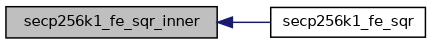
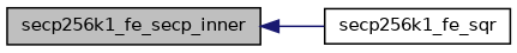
  digraph {
    rankdir=LR
    node [color=black fontname=Helvetica fontsize=10 shape=record style=filled]
-   n1 [fillcolor=grey75 fontcolor=black height=0.2 label=secp256k1_fe_sqr_inner width=0.4]
+   n1 [fillcolor=grey75 fontcolor=black height=0.2 label=secp256k1_fe_secp_inner width=0.4]
    n2 [fillcolor=white height=0.2 label=secp256k1_fe_sqr width=0.4]
    n1 -> n2 [color=midnightblue dir=back fontname=Helvetica fontsize=10 labelfontname=Helvetica labelfontsize=10 style=solid]
  }
